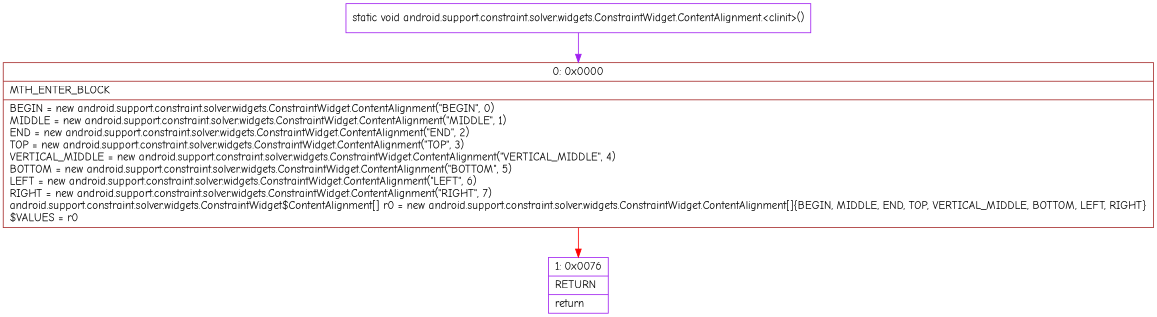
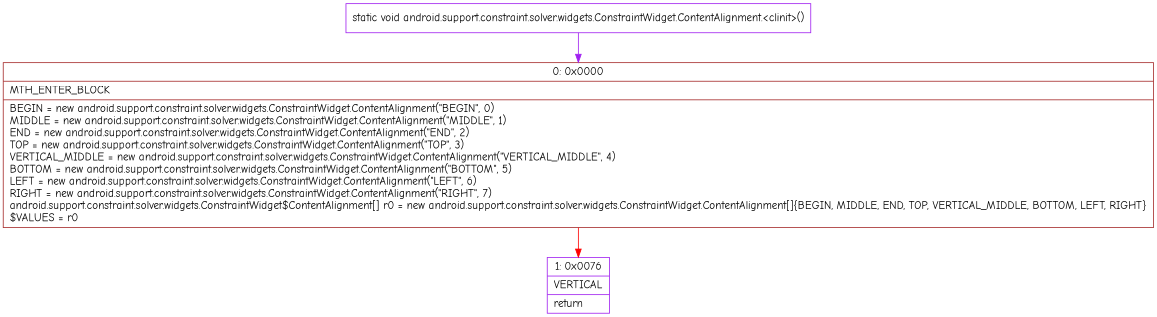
  digraph {
    fontname="Comic Neue"
    node [shape=record color=purple fontname="Comic Neue"]
    edge [fontname="Comic Neue"]
    n1 [label="{0\:\ 0x0000|MTH_ENTER_BLOCK\l|BEGIN = new android.support.constraint.solver.widgets.ConstraintWidget.ContentAlignment(\"BEGIN\", 0)\lMIDDLE = new android.support.constraint.solver.widgets.ConstraintWidget.ContentAlignment(\"MIDDLE\", 1)\lEND = new android.support.constraint.solver.widgets.ConstraintWidget.ContentAlignment(\"END\", 2)\lTOP = new android.support.constraint.solver.widgets.ConstraintWidget.ContentAlignment(\"TOP\", 3)\lVERTICAL_MIDDLE = new android.support.constraint.solver.widgets.ConstraintWidget.ContentAlignment(\"VERTICAL_MIDDLE\", 4)\lBOTTOM = new android.support.constraint.solver.widgets.ConstraintWidget.ContentAlignment(\"BOTTOM\", 5)\lLEFT = new android.support.constraint.solver.widgets.ConstraintWidget.ContentAlignment(\"LEFT\", 6)\lRIGHT = new android.support.constraint.solver.widgets.ConstraintWidget.ContentAlignment(\"RIGHT\", 7)\landroid.support.constraint.solver.widgets.ConstraintWidget$ContentAlignment[] r0 = new android.support.constraint.solver.widgets.ConstraintWidget.ContentAlignment[]\{BEGIN, MIDDLE, END, TOP, VERTICAL_MIDDLE, BOTTOM, LEFT, RIGHT\}\l$VALUES = r0\l}" color=brown]
-   n2 [label="{1\:\ 0x0076|RETURN\l|return\l}"]
+   n2 [label="{1\:\ 0x0076|VERTICAL\l|return\l}"]
    n3 [label="{static void android.support.constraint.solver.widgets.ConstraintWidget.ContentAlignment.\<clinit\>() }"]
    n1 -> n2 [color=red]
    n3 -> n1 [color=purple]
  }
